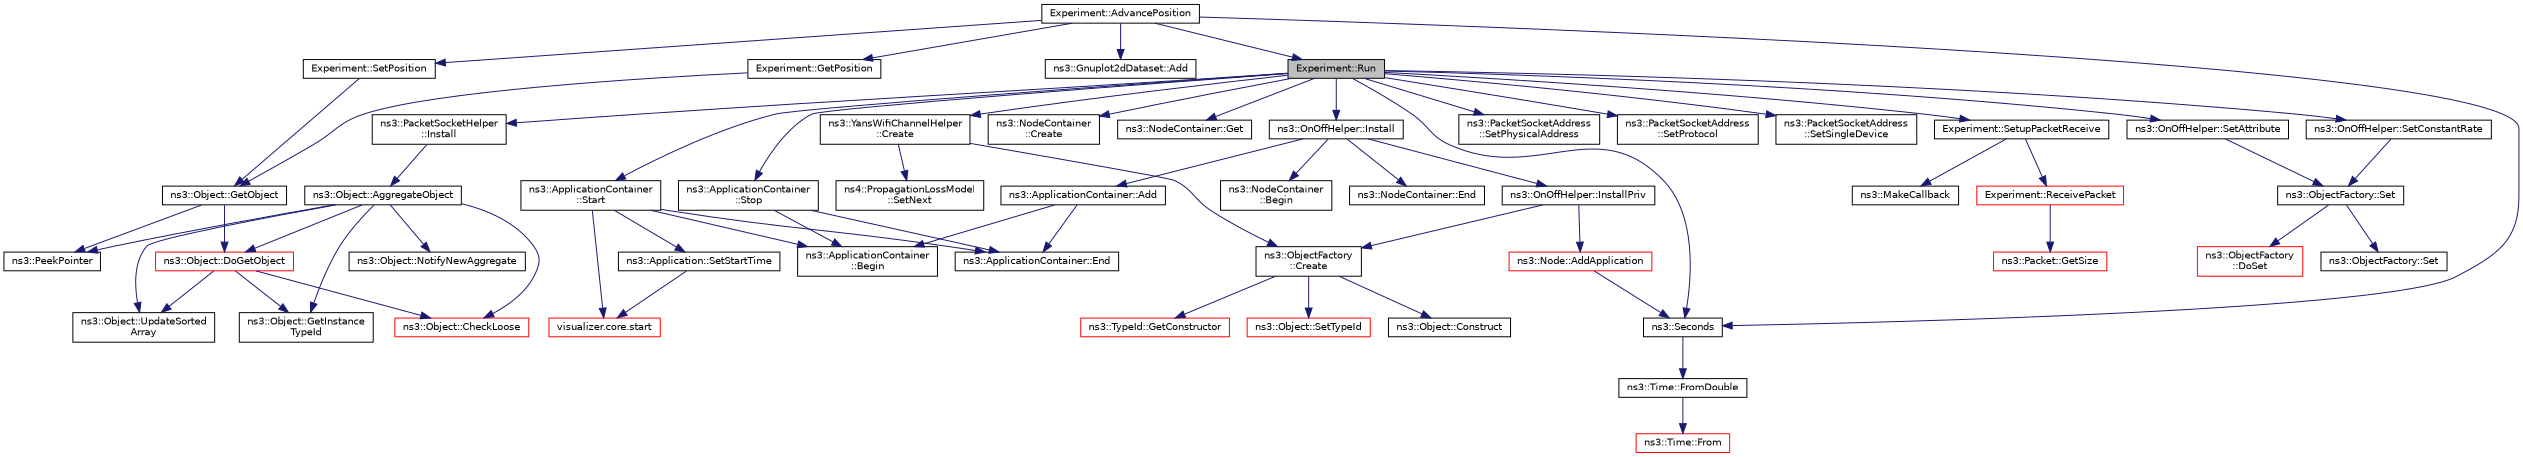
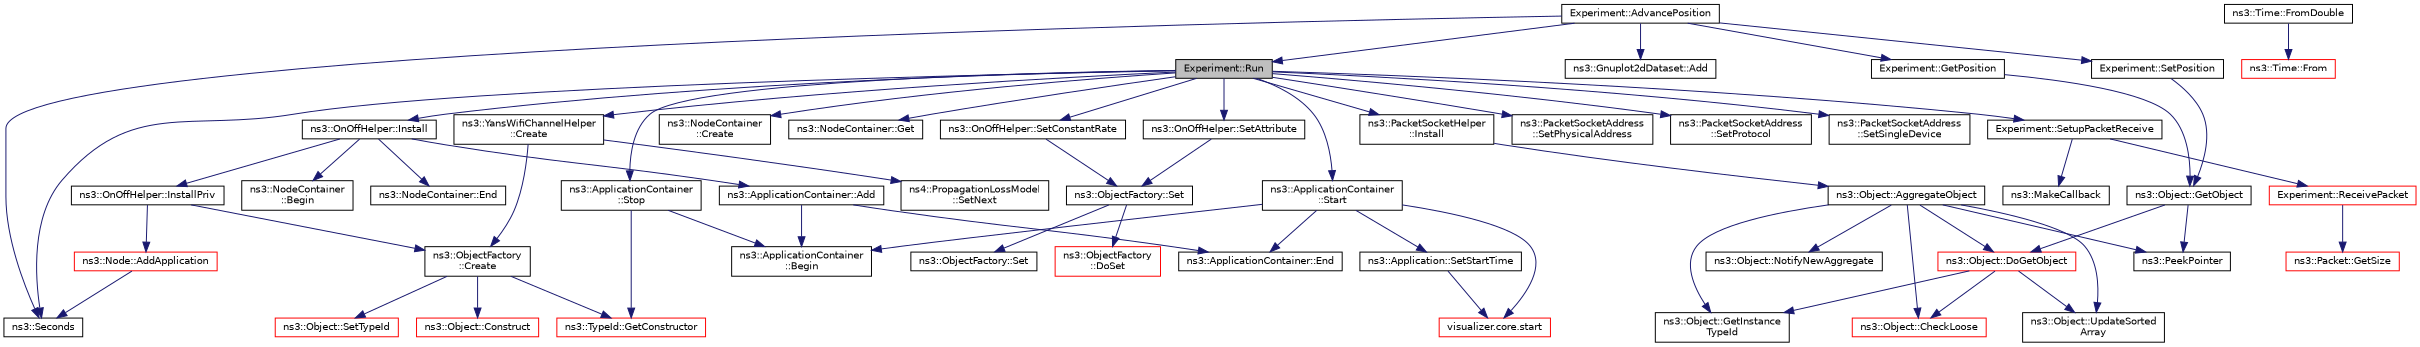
  digraph {
    rankdir=TB
    node [color=black fillcolor=white fontname=Helvetica fontsize=10 shape=record style=filled]
    edge [color=midnightblue fontname=Helvetica fontsize=10 labelfontname=Helvetica labelfontsize=10 style=solid]
    n1 [fillcolor=grey75 fontcolor=black height=0.2 label="Experiment::Run" width=0.4]
    n2 [height=0.2 label="ns3::Seconds" width=0.4]
    n3 [height=0.2 label="ns3::NodeContainer\l::Create" width=0.4]
    n4 [height=0.2 label="ns3::YansWifiChannelHelper\l::Create" width=0.4]
    n5 [height=0.2 label="ns3::NodeContainer::Get" width=0.4]
    n6 [height=0.2 label="ns3::OnOffHelper::Install" width=0.4]
    n7 [height=0.2 label="ns3::PacketSocketHelper\l::Install" width=0.4]
    n8 [height=0.2 label="ns3::OnOffHelper::SetAttribute" width=0.4]
    n9 [height=0.2 label="ns3::OnOffHelper::SetConstantRate" width=0.4]
    n10 [height=0.2 label="ns3::PacketSocketAddress\l::SetPhysicalAddress" width=0.4]
    n11 [height=0.2 label="ns3::PacketSocketAddress\l::SetProtocol" width=0.4]
    n12 [height=0.2 label="ns3::PacketSocketAddress\l::SetSingleDevice" width=0.4]
    n13 [height=0.2 label="Experiment::SetupPacketReceive" width=0.4]
    n14 [height=0.2 label="ns3::ApplicationContainer\l::Start" width=0.4]
    n15 [height=0.2 label="ns3::ApplicationContainer\l::Stop" width=0.4]
    n16 [height=0.2 label="Experiment::AdvancePosition" width=0.4]
    n17 [height=0.2 label="ns3::Gnuplot2dDataset::Add" width=0.4]
    n18 [height=0.2 label="Experiment::GetPosition" width=0.4]
    n19 [height=0.2 label="Experiment::SetPosition" width=0.4]
    n20 [height=0.2 label="ns3::Time::FromDouble" width=0.4]
    n21 [height=0.2 label="ns3::ObjectFactory\l::Create" width=0.4]
    n22 [height=0.2 label="ns4::PropagationLossModel\l::SetNext" width=0.4]
    n23 [height=0.2 label="ns3::ApplicationContainer::Add" width=0.4]
    n24 [height=0.2 label="ns3::NodeContainer\l::Begin" width=0.4]
    n25 [height=0.2 label="ns3::NodeContainer::End" width=0.4]
    n26 [height=0.2 label="ns3::OnOffHelper::InstallPriv" width=0.4]
    n27 [height=0.2 label="ns3::Object::AggregateObject" width=0.4]
    n28 [height=0.2 label="ns3::ObjectFactory::Set" width=0.4]
    n29 [height=0.2 label="ns3::MakeCallback" width=0.4]
    n30 [color=red height=0.2 label="Experiment::ReceivePacket" width=0.4]
    n31 [height=0.2 label="ns3::ApplicationContainer\l::Begin" width=0.4]
    n32 [height=0.2 label="ns3::ApplicationContainer::End" width=0.4]
    n33 [height=0.2 label="ns3::Application::SetStartTime" width=0.4]
    n34 [color=red height=0.2 label="visualizer.core.start" width=0.4]
    n35 [height=0.2 label="ns3::Object::GetObject" width=0.4]
    n36 [color=red height=0.2 label="ns3::Object::DoGetObject" width=0.4]
    n37 [height=0.2 label="ns3::PeekPointer" width=0.4]
    n38 [color=red height=0.2 label="ns3::Object::CheckLoose" width=0.4]
    n39 [height=0.2 label="ns3::Object::GetInstance\lTypeId" width=0.4]
    n40 [height=0.2 label="ns3::Object::UpdateSorted\lArray" width=0.4]
    n41 [color=red height=0.2 label="ns3::Time::From" width=0.4]
-   n42 [height=0.2 label="ns3::Object::Construct" width=0.4]
+   n42 [color=red height=0.2 label="ns3::Object::Construct" width=0.4]
    n43 [color=red height=0.2 label="ns3::TypeId::GetConstructor" width=0.4]
    n44 [color=red height=0.2 label="ns3::Object::SetTypeId" width=0.4]
    n45 [color=red height=0.2 label="ns3::Node::AddApplication" width=0.4]
    n46 [height=0.2 label="ns3::Object::NotifyNewAggregate" width=0.4]
    n47 [color=red height=0.2 label="ns3::ObjectFactory\l::DoSet" width=0.4]
    n48 [height=0.2 label="ns3::ObjectFactory::Set" width=0.4]
    n49 [color=red height=0.2 label="ns3::Packet::GetSize" width=0.4]
    n1 -> n2
    n1 -> n3
    n1 -> n4
    n1 -> n5
    n1 -> n6
    n1 -> n7
    n1 -> n8
    n1 -> n9
    n1 -> n10
    n1 -> n11
    n1 -> n12
    n1 -> n13
    n1 -> n14
    n1 -> n15
-   n2 -> n20
    n4 -> n21
    n4 -> n22
    n6 -> n23
    n6 -> n24
    n6 -> n25
    n6 -> n26
    n7 -> n27
    n8 -> n28
    n9 -> n28
    n13 -> n29
    n13 -> n30
    n14 -> n31
    n14 -> n32
    n14 -> n33
    n14 -> n34
    n15 -> n31
-   n15 -> n32
+   n15 -> n43
    n16 -> n1
    n16 -> n2
    n16 -> n17
    n16 -> n18
    n16 -> n19
    n18 -> n35
    n19 -> n35
    n20 -> n41
    n21 -> n42
    n21 -> n43
    n21 -> n44
    n23 -> n31
    n23 -> n32
    n26 -> n21
    n26 -> n45
    n27 -> n36
    n27 -> n37
    n27 -> n38
    n27 -> n39
    n27 -> n40
    n27 -> n46
    n28 -> n47
    n28 -> n48
    n30 -> n49
    n33 -> n34
    n35 -> n36
    n35 -> n37
    n36 -> n38
    n36 -> n39
    n36 -> n40
    n45 -> n2
  }
